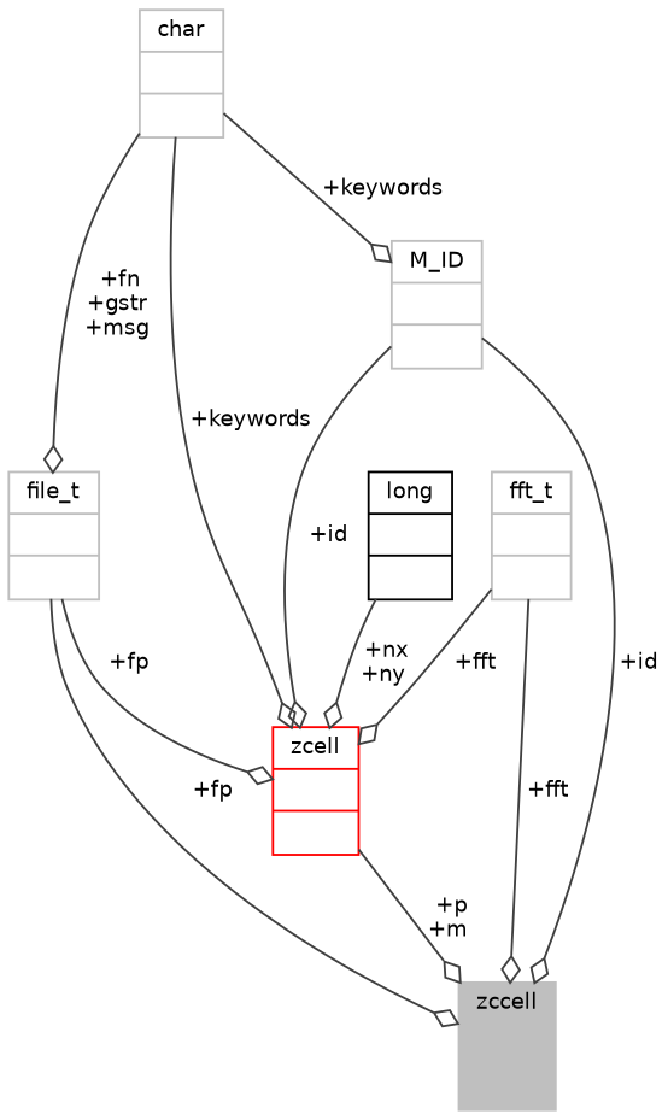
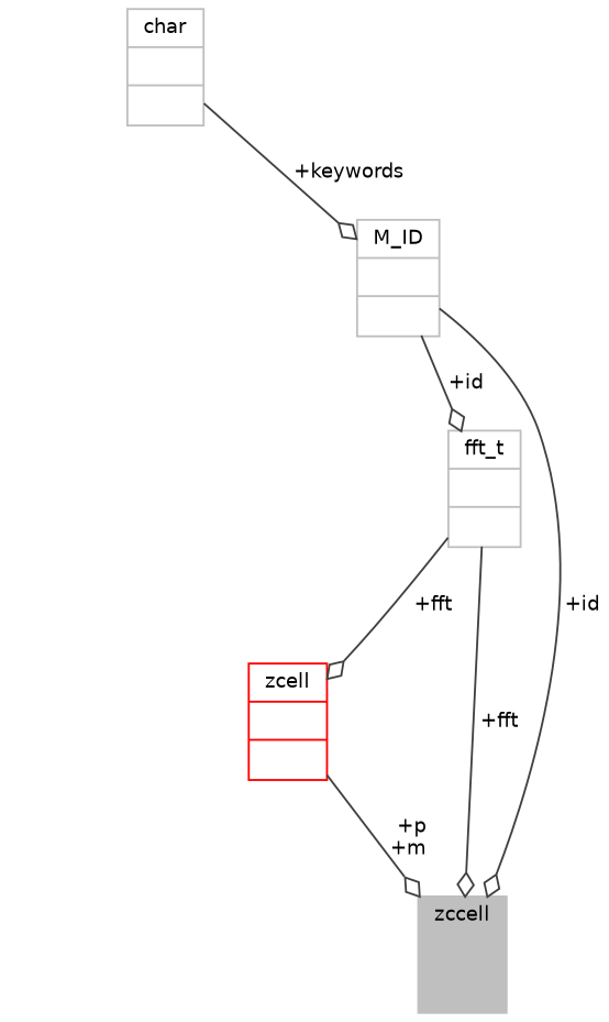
  digraph {
    node [color=grey75 fontname=Helvetica fontsize=10 shape=record]
    edge [arrowhead=odiamond color=grey25 fontname=Helvetica fontsize=10 labelfontname=Helvetica labelfontsize=10 style=solid]
    n1 [fillcolor=grey75 fontcolor=black height=0.2 label="{zccell\n||}" style=filled width=0.4]
-   n2 [height=0.2 label="{file_t\n||}" width=0.4]
    n3 [color=red height=0.2 label="{zcell\n||}" width=0.4]
    n4 [height=0.2 label="{char\n||}" width=0.4]
    n5 [height=0.2 label="{M_ID\n||}" width=0.4]
    n6 [height=0.2 label="{fft_t\n||}" width=0.4]
-   n7 [color=black height=0.2 label="{long\n||}" width=0.4]
-   n2 -> n1 [label=" +fp"]
-   n2 -> n3 [label=" +fp"]
    n3 -> n1 [label=" +p\n+m"]
-   n4 -> n2 [label=" +fn\n+gstr\n+msg"]
-   n4 -> n3 [label=" +keywords"]
    n4 -> n5 [label=" +keywords"]
    n5 -> n1 [label=" +id"]
-   n5 -> n3 [label=" +id"]
+   n5 -> n6 [label=" +id"]
    n6 -> n1 [label=" +fft"]
    n6 -> n3 [label=" +fft"]
-   n7 -> n3 [label=" +nx\n+ny"]
  }
